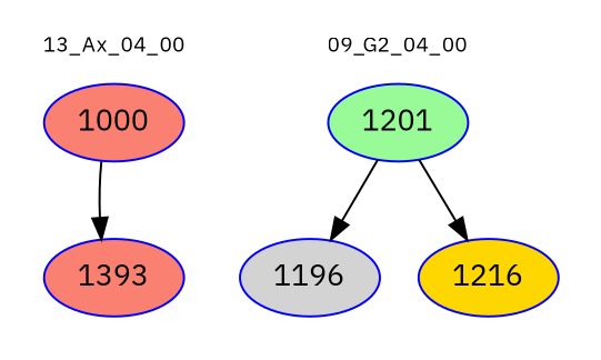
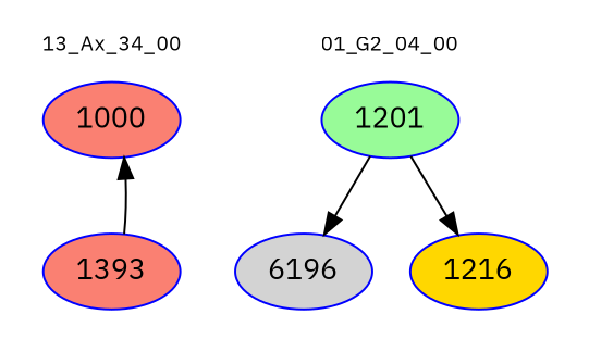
  digraph {
    fontname="IBM Plex Sans"
    node [color=blue fillcolor=salmon fontname="IBM Plex Sans" style=filled]
    edge [color=black fontname="IBM Plex Sans"]
    n1 [label=1000]
    n2 [label=1393]
    n3 [fillcolor=palegreen label=1201]
-   n4 [fillcolor=lightgrey label=1196]
+   n4 [fillcolor=lightgrey label=6196]
    n5 [fillcolor=gold label=1216]
    subgraph cluster_1 {
      color=white
      fontsize=10
-     label="13_Ax_04_00"
+     label="13_Ax_34_00"
      n1
      n2
    }
    subgraph cluster_2 {
      color=white
      fontsize=10
-     label="09_G2_04_00"
+     label="01_G2_04_00"
      n3
      n4
      n5
    }
-   n1 -> n2
+   n2 -> n1
    n3 -> n4
    n3 -> n5
  }
